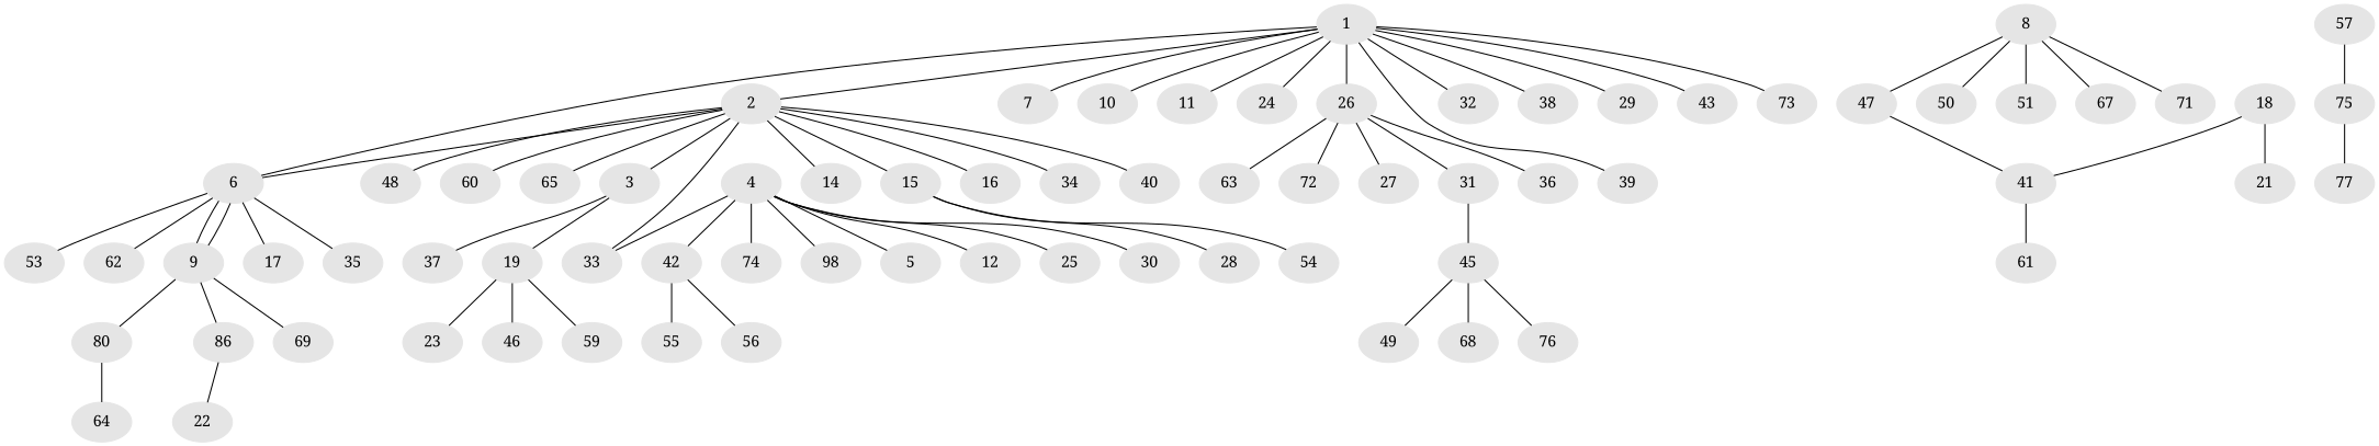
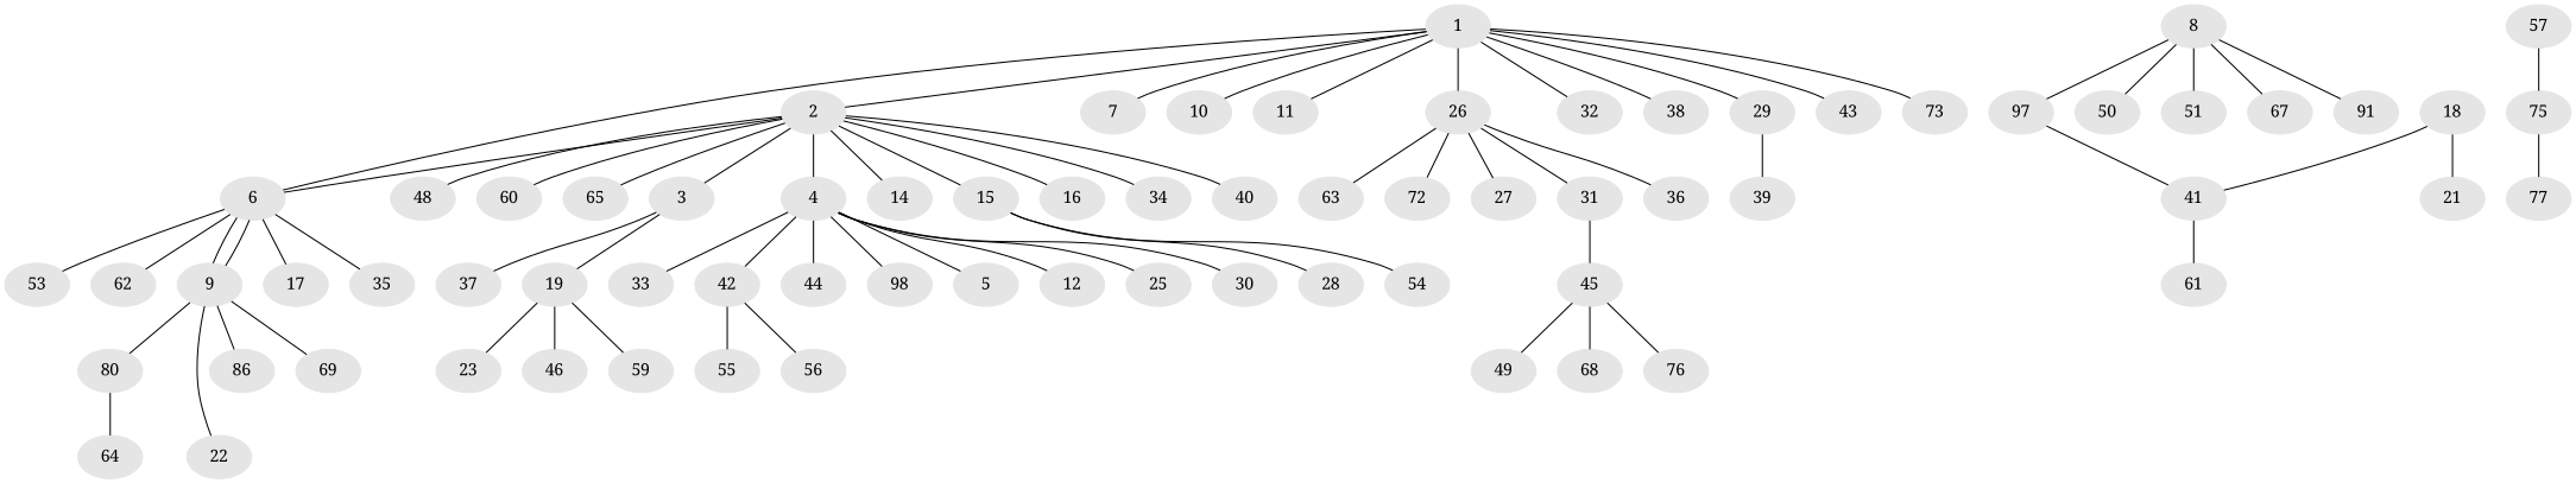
  graph {
    fontname="Noto Serif"
    node [color=gray90 fontname="Noto Serif" style=filled]
    edge [fontname="Noto Serif"]
    1
    2
    6
    7
    10
    11
-   24
    26
    29
    32
    38
    39
    43
    73
    3
    4
    14
    15
    16
    34
    40
    48
    60
    65
    9
    17
    35
    53
    62
    8
-   47
+   47 [label=97]
    50
    51
    67
-   71
+   71 [label=91]
    27
    31
    36
    63
    72
    19
    37
    5
    12
    25
    30
    33
    42
-   44 [label=74]
+   44
    n50 [label=98]
    28
    54
    23
    46
    59
    18
    41
    21
    55
    56
    n61 [label=80]
    22
    n63 [label=86]
    69
    64
    61
    45
    49
    68
    76
    57
    75
    77
    1 -- 2
    1 -- 6
    1 -- 7
    1 -- 10
    1 -- 11
-   1 -- 24
    1 -- 26
    1 -- 29
    1 -- 32
    1 -- 38
-   1 -- 39
+   29 -- 39
    1 -- 43
    1 -- 73
    2 -- 6
    2 -- 3
-   2 -- 33
+   2 -- 4
    2 -- 14
    2 -- 15
    2 -- 16
    2 -- 34
    2 -- 40
    2 -- 48
    2 -- 60
    2 -- 65
    6 -- 9
    6 -- 9
    6 -- 17
    6 -- 35
    6 -- 53
    6 -- 62
    26 -- 27
    26 -- 31
    26 -- 36
    26 -- 63
    26 -- 72
    3 -- 19
    3 -- 37
    4 -- 5
    4 -- 12
    4 -- 25
    4 -- 30
    4 -- 33
    4 -- 42
    4 -- 44
    4 -- n50
    15 -- 28
    15 -- 54
    9 -- n61
-   n63 -- 22
+   9 -- 22
    9 -- n63
    9 -- 69
    8 -- 47
    8 -- 50
    8 -- 51
    8 -- 67
    8 -- 71
    47 -- 41
    31 -- 45
    19 -- 23
    19 -- 46
    19 -- 59
    42 -- 55
    42 -- 56
    18 -- 41
    18 -- 21
    41 -- 61
    n61 -- 64
    45 -- 49
    45 -- 68
    45 -- 76
    57 -- 75
    75 -- 77
  }
